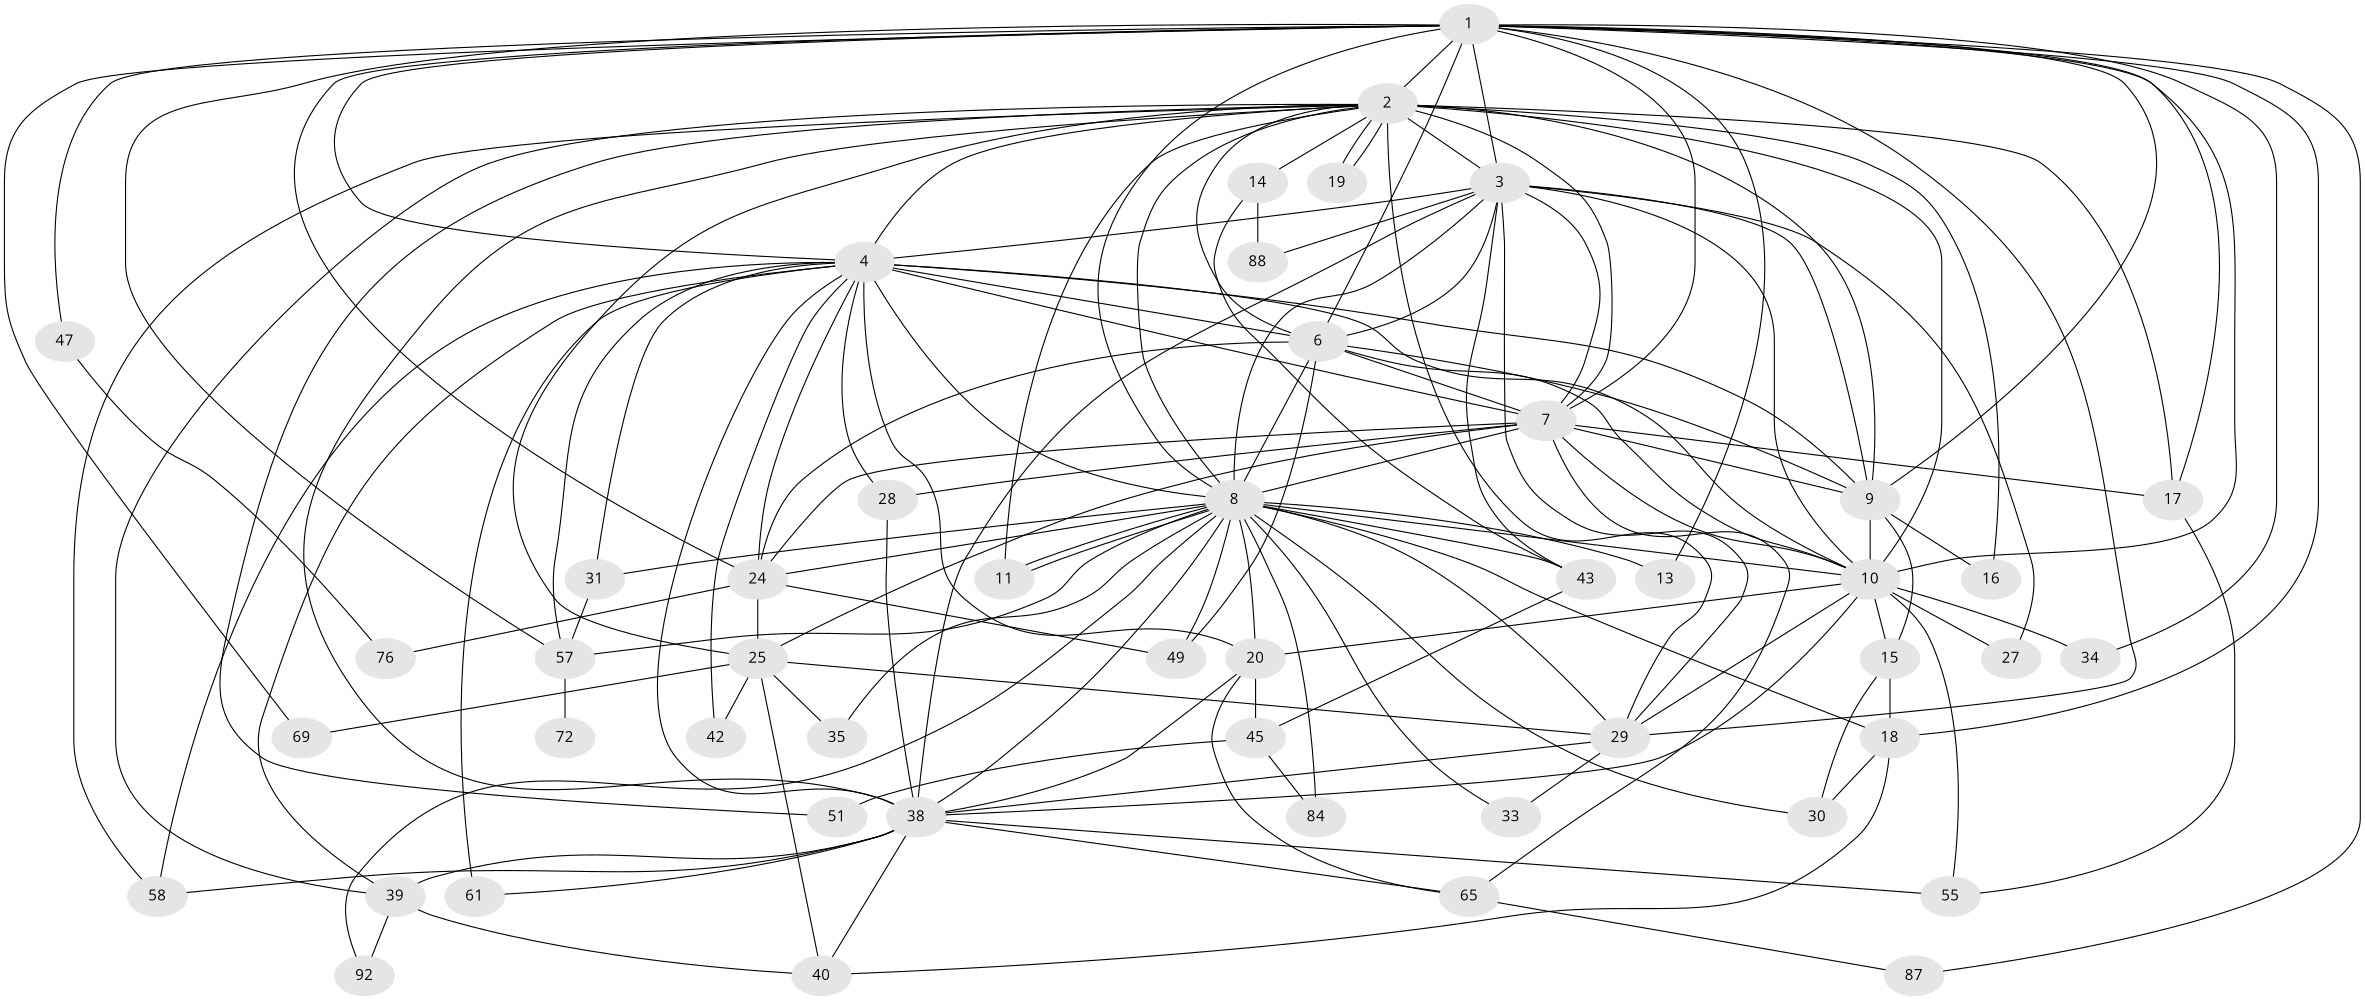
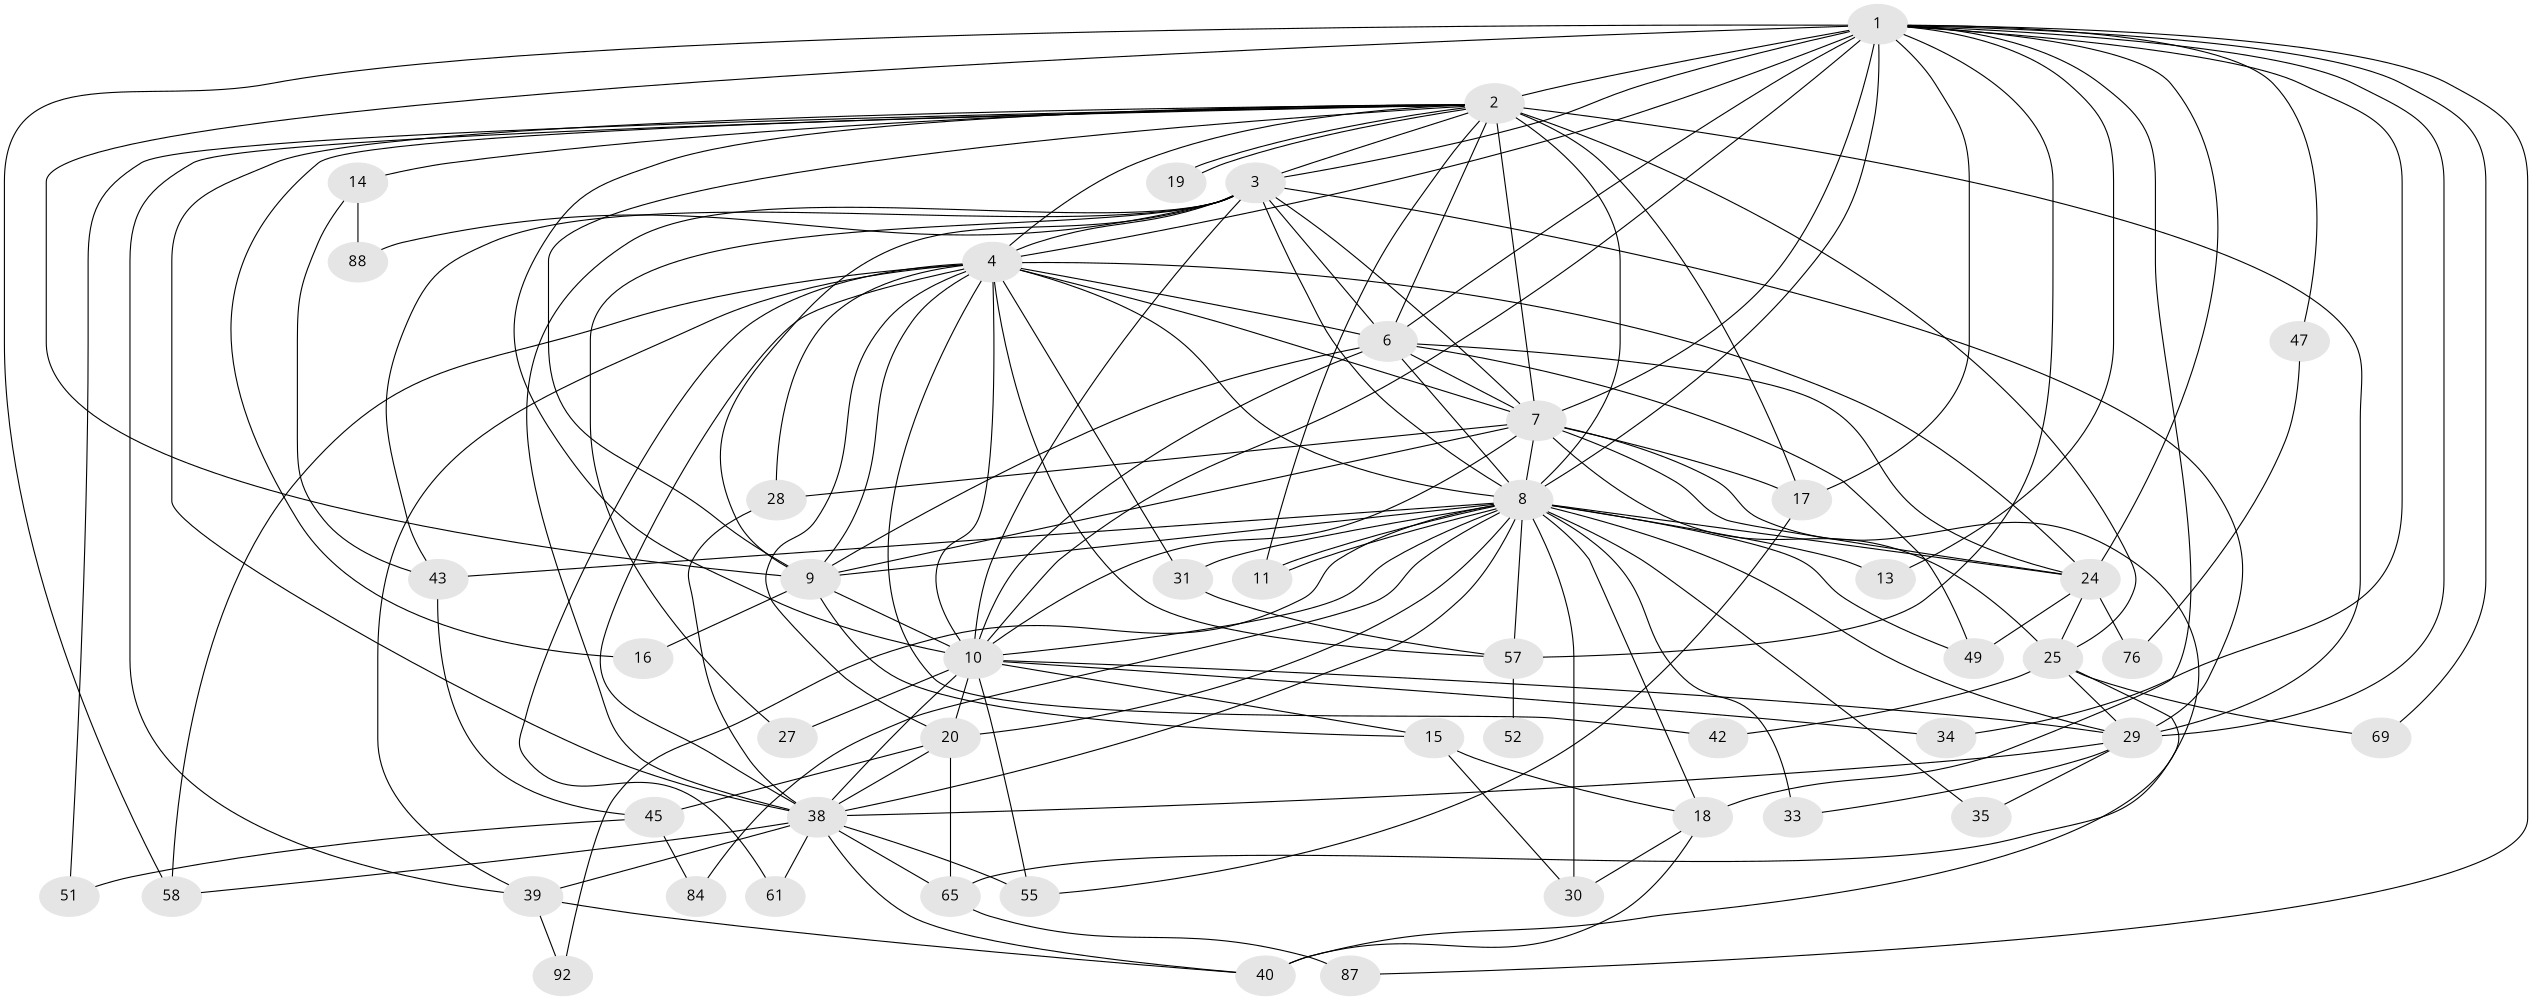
  graph {
    fontname="Open Sans"
    node [color=gray90 fontname="Open Sans" style=filled]
    edge [fontname="Open Sans"]
    2 [super="+75+89+54+71+80+78+101+77+70+21+5+23"]
    3 [super="+12+97+103"]
    4
    6
    7 [super="+22+53+32+52+86+91+90"]
    8
    9 [super="+50"]
    10
    17 [super="+79"]
    29 [super="+48+56+46"]
    11
    14
    16
    19
    25 [super="+41"]
    38 [super="+95+99+64+74"]
    39
    51
    1
    13
    18 [super="+81"]
    24 [super="+26"]
    34
    47
    57 [super="+63+62"]
    58 [super="+96"]
    69
    87
    27
    43 [super="+59"]
    n31 [label=88]
    20 [super="+36"]
    28
    31
    42
    61 [super="+73"]
    49 [super="+85"]
    65
    30 [super="+67"]
    33
    35
    84 [super="+88"]
    92
    15 [super="+44"]
    55 [super="+66"]
    40 [super="+93"]
    76
-   72
+   72 [label=52]
    45
    2 -- 3 [weight=3]
    2 -- 4 [weight=2]
    2 -- 6 [weight=2]
    2 -- 7 [weight=6]
    2 -- 8 [weight=2]
    2 -- 9 [weight=2]
    2 -- 10 [weight=2]
    2 -- 17
    2 -- 29 [weight=2]
    2 -- 11
    2 -- 14
    2 -- 16
    2 -- 19
    2 -- 19
    2 -- 25 [weight=3]
    2 -- 38 [weight=2]
    2 -- 39
    2 -- 51
    3 -- 4 [weight=2]
    3 -- 6
    3 -- 7 [weight=2]
    3 -- 8
    3 -- 9
    3 -- 10 [weight=2]
    3 -- 29
    3 -- 38
    3 -- 27
    3 -- 43
    3 -- n31
    4 -- 6
    4 -- 7 [weight=2]
    4 -- 8
    4 -- 9 [weight=2]
    4 -- 10
    4 -- 38
    4 -- 39
    4 -- 24
    4 -- 57
    4 -- 58
    4 -- 20
    4 -- 28
    4 -- 31
    4 -- 42
    4 -- 61 [weight=2]
    6 -- 7
    6 -- 8
    6 -- 9
    6 -- 10
    6 -- 24
    6 -- 49
    7 -- 8
    7 -- 9
    7 -- 10
    7 -- 17
    7 -- 25 [weight=2]
    7 -- 24
    7 -- 28
    7 -- 65
+   8 -- 9
    8 -- 10
    8 -- 29
    8 -- 11
    8 -- 11
    8 -- 38
    8 -- 13
    8 -- 18
    8 -- 24
    8 -- 57
    8 -- 43
    8 -- 20
    8 -- 31
    8 -- 49
    8 -- 30 [weight=2]
    8 -- 33
    8 -- 35
    8 -- 84 [weight=2]
    8 -- 92
    9 -- 10
    9 -- 16
    9 -- 15
    10 -- 29
    10 -- 38
    10 -- 34
    10 -- 27
    10 -- 20
    10 -- 15
    10 -- 55
    17 -- 55
    29 -- 38
    29 -- 33
-   25 -- 35
+   29 -- 35
    14 -- 43
    14 -- n31
    25 -- 29
    25 -- 69
    25 -- 42
    25 -- 40
    38 -- 39
    38 -- 58
    38 -- 61
    38 -- 65
    38 -- 55
    38 -- 40
    39 -- 92
    39 -- 40
    1 -- 2 [weight=4]
    1 -- 3
    1 -- 4
    1 -- 6
    1 -- 7 [weight=2]
    1 -- 8
    1 -- 9
    1 -- 10
    1 -- 17
    1 -- 29
    1 -- 13
    1 -- 18
    1 -- 24
    1 -- 34
    1 -- 47
    1 -- 57
-   2 -- 58
+   1 -- 58
    1 -- 69
    1 -- 87
    18 -- 30
    18 -- 40
    24 -- 25
    24 -- 49
    24 -- 76
    47 -- 76
    57 -- 72
    43 -- 45
    20 -- 38
    20 -- 65
    20 -- 45
    28 -- 38
    31 -- 57
    65 -- 87
    15 -- 18
    15 -- 30
    45 -- 51
    45 -- 84
  }
